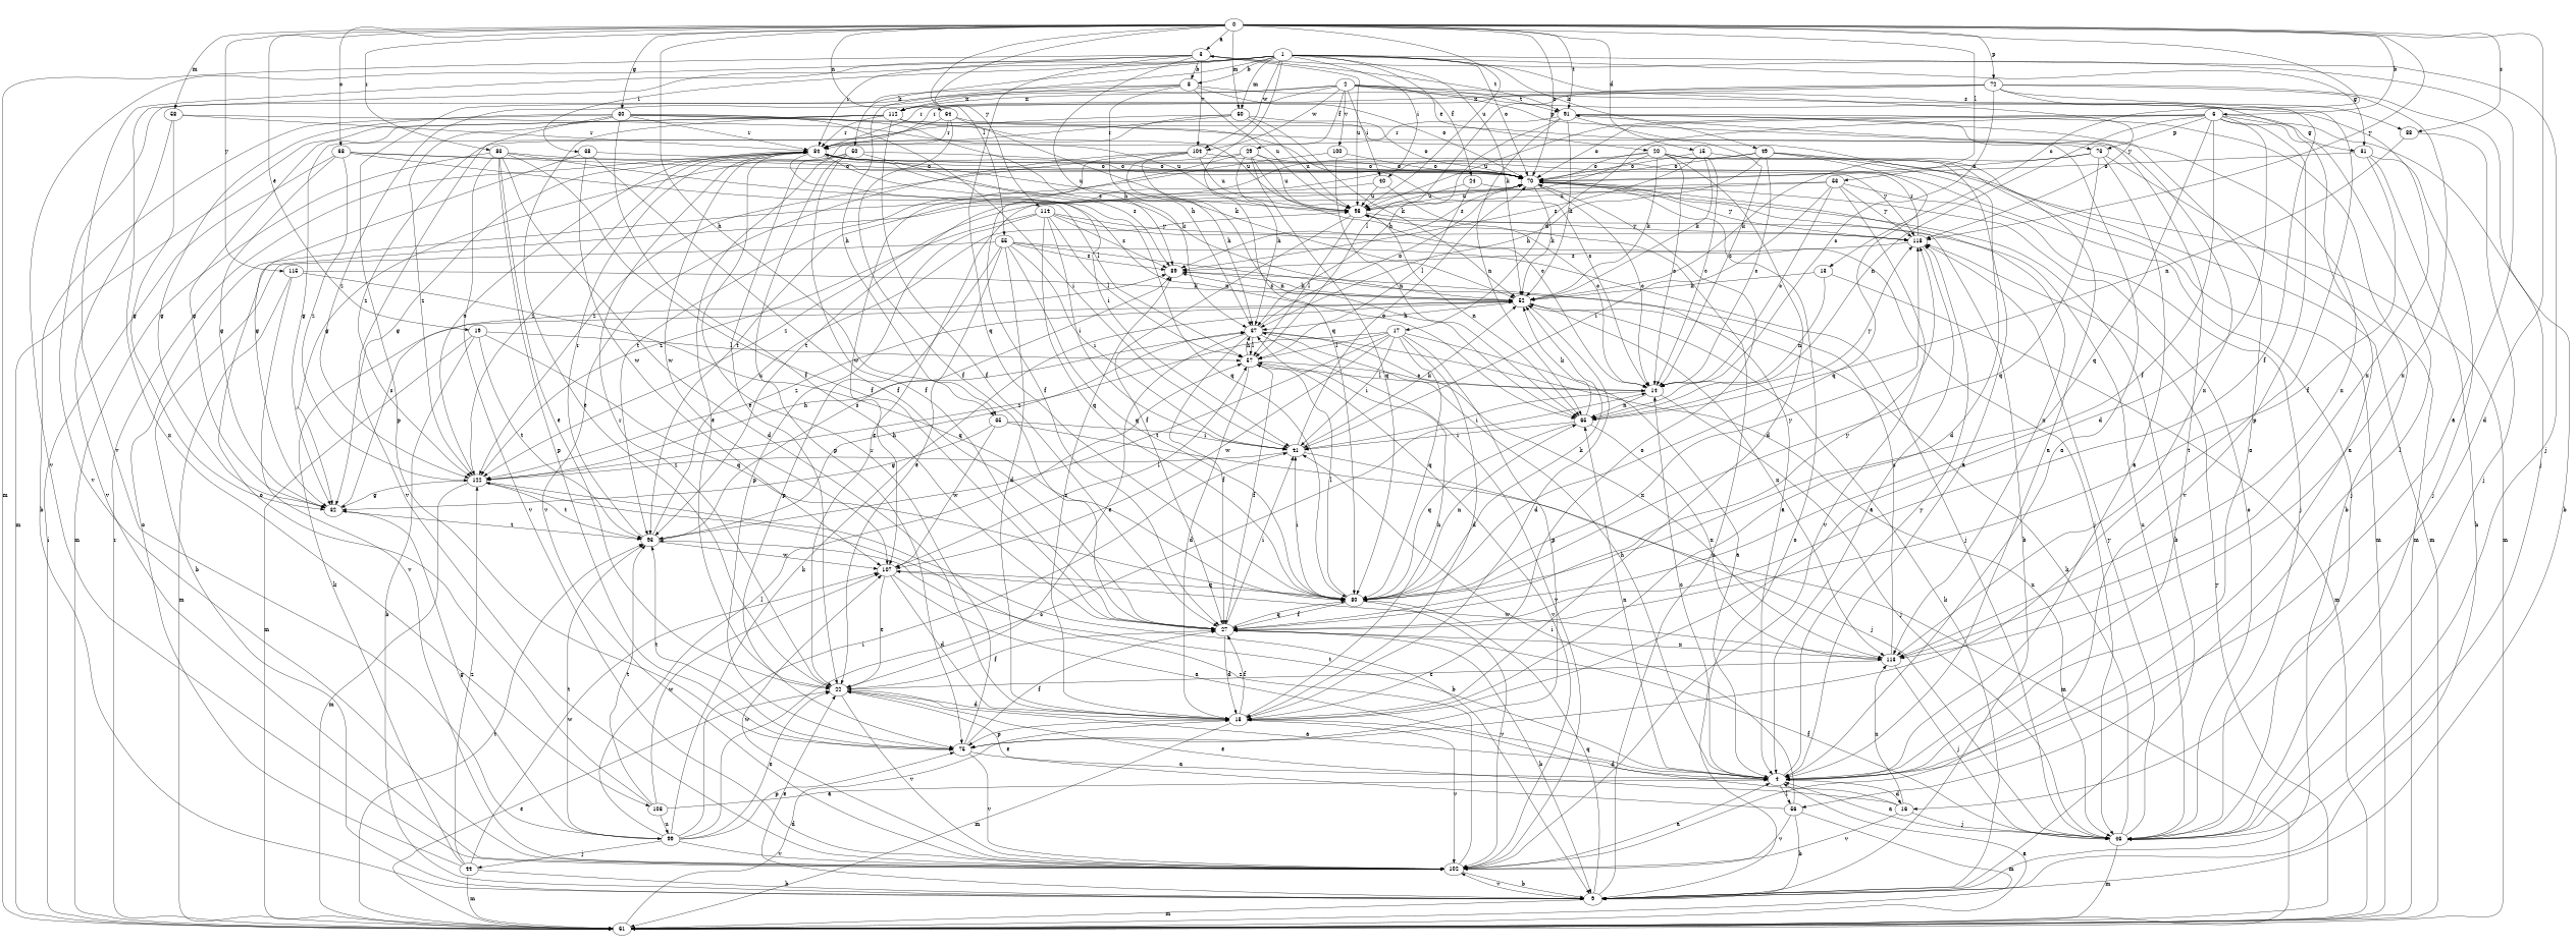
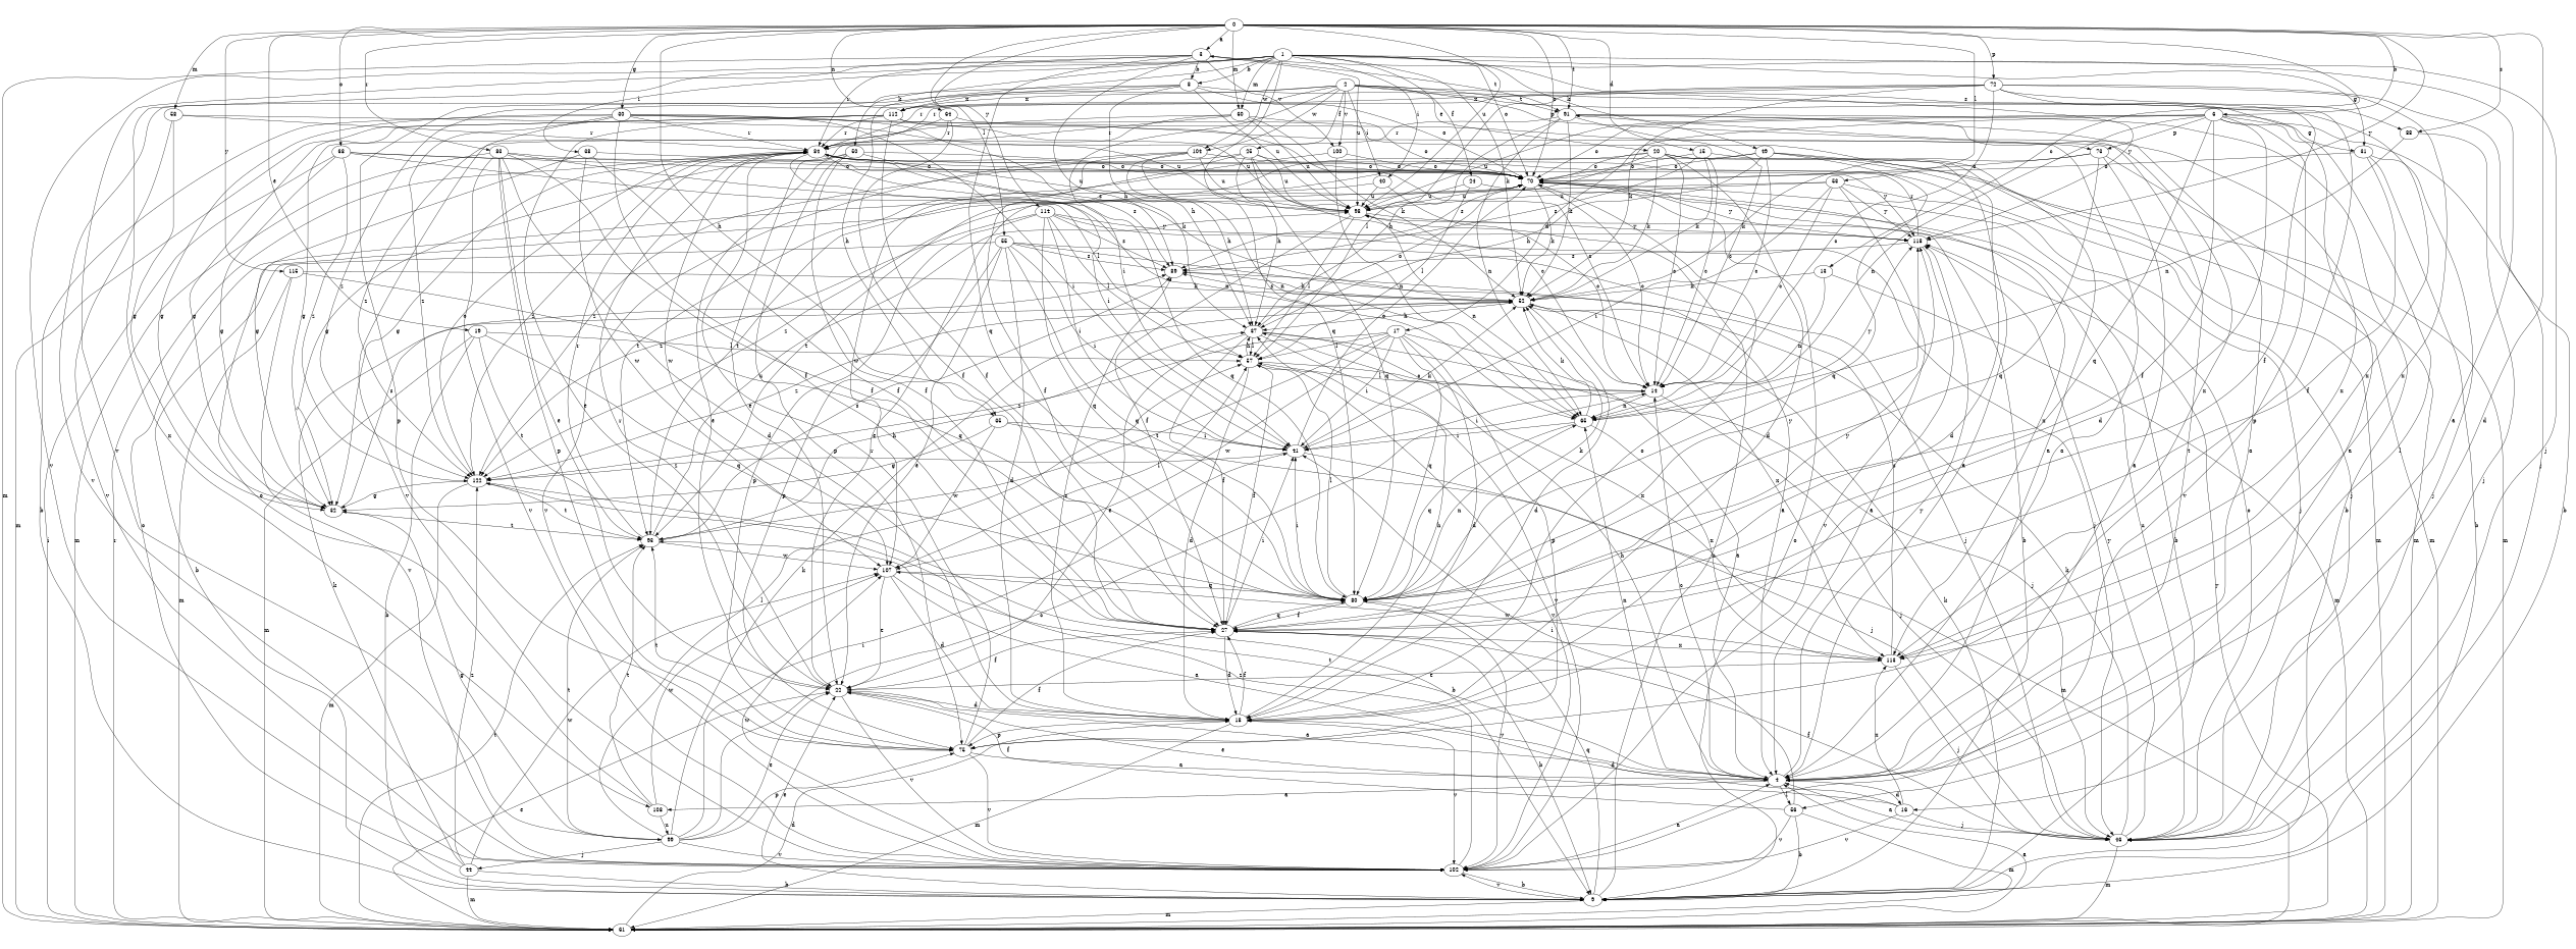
  strict digraph {
    0
    3
    6
    13
    15
    16
    19
    30
    35
    53
    55
    58
    60
    64
    68
    70
    72
    83
    88
    91
    98
    114
    115
    118
    8
    80
    84
    100
    37
    61
    102
    31
    73
    4
    65
    9
    17
    18
    27
    52
    14
    89
    46
    113
    22
    93
    57
    41
    122
    32
    107
    75
    112
    1
    24
    38
    40
    49
    50
    99
    104
    108
    44
    2
    20
-   25 [label=29]
+   25
    56
    0 -> 3 [label=a]
    0 -> 6 [label=b]
    0 -> 13 [label=c]
    0 -> 15 [label=d]
    0 -> 16 [label=d]
    0 -> 19 [label=e]
    0 -> 30 [label=g]
    0 -> 35 [label=h]
    0 -> 53 [label=l]
    0 -> 55 [label=l]
    0 -> 58 [label=m]
    0 -> 60 [label=m]
    0 -> 64 [label=n]
    0 -> 68 [label=o]
    0 -> 70 [label=o]
    0 -> 72 [label=p]
    0 -> 83 [label=r]
    0 -> 88 [label=s]
    0 -> 91 [label=t]
    0 -> 98 [label=u]
    0 -> 114 [label=y]
    0 -> 115 [label=y]
    0 -> 118 [label=y]
    3 -> 91 [label=t]
    3 -> 98 [label=u]
    3 -> 8 [label=b]
    3 -> 80 [label=q]
    3 -> 84 [label=r]
-   3 -> 104 [label=v]
+   3 -> 100 [label=v]
    3 -> 37 [label=h]
    3 -> 61 [label=m]
    3 -> 102 [label=v]
    6 -> 70 [label=o]
    6 -> 98 [label=u]
    6 -> 80 [label=q]
    6 -> 102 [label=v]
    6 -> 31 [label=g]
    6 -> 73 [label=p]
    6 -> 4 [label=a]
    6 -> 65 [label=n]
    6 -> 9 [label=b]
    6 -> 17 [label=d]
    6 -> 18 [label=d]
    6 -> 27 [label=f]
    13 -> 61 [label=m]
    13 -> 65 [label=n]
    13 -> 52 [label=k]
    15 -> 70 [label=o]
    15 -> 61 [label=m]
    15 -> 52 [label=k]
    15 -> 14 [label=c]
    15 -> 89 [label=s]
    16 -> 102 [label=v]
    16 -> 18 [label=d]
    16 -> 46 [label=j]
    16 -> 113 [label=x]
    16 -> 22 [label=e]
    19 -> 80 [label=q]
    19 -> 61 [label=m]
    19 -> 9 [label=b]
    19 -> 93 [label=t]
    19 -> 57 [label=l]
    30 -> 98 [label=u]
    30 -> 84 [label=r]
    30 -> 102 [label=v]
    30 -> 9 [label=b]
    30 -> 27 [label=f]
    30 -> 89 [label=s]
    30 -> 113 [label=x]
    30 -> 41 [label=i]
    30 -> 122 [label=z]
    30 -> 32 [label=g]
    35 -> 46 [label=j]
    35 -> 41 [label=i]
    35 -> 32 [label=g]
    35 -> 107 [label=w]
    53 -> 98 [label=u]
    53 -> 118 [label=y]
    53 -> 102 [label=v]
    53 -> 14 [label=c]
    53 -> 46 [label=j]
    53 -> 41 [label=i]
    53 -> 122 [label=z]
    55 -> 80 [label=q]
    55 -> 4 [label=a]
    55 -> 9 [label=b]
    55 -> 18 [label=d]
    55 -> 89 [label=s]
    55 -> 46 [label=j]
    55 -> 22 [label=e]
    55 -> 41 [label=i]
    55 -> 75 [label=p]
    58 -> 98 [label=u]
    58 -> 84 [label=r]
    58 -> 102 [label=v]
    58 -> 32 [label=g]
    60 -> 70 [label=o]
    60 -> 98 [label=u]
    60 -> 84 [label=r]
    60 -> 52 [label=k]
    60 -> 22 [label=e]
    60 -> 32 [label=g]
    64 -> 84 [label=r]
    64 -> 4 [label=a]
    64 -> 27 [label=f]
-   64 -> 52 [label=k]
+   72 -> 52 [label=k]
    64 -> 122 [label=z]
    68 -> 70 [label=o]
    68 -> 118 [label=y]
    68 -> 61 [label=i]
    68 -> 57 [label=l]
    68 -> 122 [label=z]
    68 -> 32 [label=g]
    70 -> 98 [label=u]
    70 -> 118 [label=y]
    70 -> 9 [label=b]
    70 -> 52 [label=k]
    70 -> 14 [label=c]
    70 -> 113 [label=x]
    72 -> 84 [label=r]
    72 -> 27 [label=f]
    72 -> 14 [label=c]
    72 -> 46 [label=j]
    72 -> 113 [label=x]
    72 -> 57 [label=l]
    72 -> 75 [label=p]
    72 -> 112 [label=x]
    83 -> 70 [label=o]
    83 -> 61 [label=m]
    83 -> 102 [label=v]
    83 -> 65 [label=n]
    83 -> 18 [label=d]
    83 -> 27 [label=f]
    83 -> 22 [label=e]
    83 -> 75 [label=p]
    88 -> 65 [label=n]
    88 -> 46 [label=j]
    91 -> 84 [label=r]
    91 -> 37 [label=h]
    91 -> 4 [label=a]
    91 -> 65 [label=n]
    91 -> 9 [label=b]
    91 -> 52 [label=k]
    91 -> 14 [label=c]
    91 -> 113 [label=x]
    98 -> 118 [label=y]
    98 -> 65 [label=n]
    98 -> 27 [label=f]
    98 -> 57 [label=l]
    114 -> 118 [label=y]
    114 -> 80 [label=q]
    114 -> 89 [label=s]
    114 -> 46 [label=j]
    114 -> 57 [label=l]
    114 -> 41 [label=i]
    114 -> 122 [label=z]
    114 -> 75 [label=p]
    115 -> 80 [label=q]
    115 -> 61 [label=m]
    115 -> 102 [label=v]
    115 -> 52 [label=k]
    118 -> 84 [label=r]
    118 -> 4 [label=a]
    118 -> 89 [label=s]
    8 -> 70 [label=o]
    8 -> 98 [label=u]
    8 -> 37 [label=h]
    8 -> 102 [label=v]
    8 -> 113 [label=x]
    8 -> 75 [label=p]
    8 -> 112 [label=x]
    80 -> 118 [label=y]
    80 -> 102 [label=v]
    80 -> 65 [label=n]
    80 -> 27 [label=f]
    80 -> 52 [label=k]
    80 -> 57 [label=l]
    80 -> 41 [label=i]
    84 -> 70 [label=o]
    84 -> 98 [label=u]
    84 -> 80 [label=q]
    84 -> 52 [label=k]
    84 -> 46 [label=j]
    84 -> 41 [label=i]
    84 -> 122 [label=z]
    84 -> 32 [label=g]
    84 -> 107 [label=w]
    100 -> 70 [label=o]
    100 -> 65 [label=n]
    100 -> 93 [label=t]
    37 -> 70 [label=o]
    37 -> 102 [label=v]
    37 -> 27 [label=f]
-   37 -> 46 [label=u]
+   37 -> 46 [label=j]
    37 -> 113 [label=x]
    37 -> 22 [label=e]
    37 -> 57 [label=l]
    61 -> 118 [label=y]
    61 -> 84 [label=r]
    61 -> 4 [label=a]
    61 -> 18 [label=d]
    61 -> 22 [label=e]
    61 -> 93 [label=t]
    102 -> 4 [label=a]
    102 -> 9 [label=b]
    102 -> 122 [label=z]
    102 -> 107 [label=w]
    31 -> 70 [label=o]
    31 -> 9 [label=b]
    31 -> 27 [label=f]
    31 -> 46 [label=j]
    73 -> 70 [label=o]
    73 -> 80 [label=q]
    73 -> 61 [label=m]
    73 -> 4 [label=a]
    73 -> 52 [label=k]
    4 -> 3 [label=a]
    4 -> 16 [label=d]
    4 -> 91 [label=t]
    4 -> 118 [label=y]
    4 -> 37 [label=h]
    4 -> 65 [label=n]
    4 -> 14 [label=c]
    4 -> 93 [label=t]
    4 -> 56 [label=l]
    65 -> 118 [label=y]
    65 -> 80 [label=q]
    65 -> 52 [label=k]
    65 -> 113 [label=x]
    65 -> 41 [label=i]
    9 -> 70 [label=o]
    9 -> 98 [label=u]
    9 -> 80 [label=q]
    9 -> 61 [label=m]
    9 -> 102 [label=v]
    9 -> 52 [label=k]
    9 -> 22 [label=e]
    17 -> 80 [label=q]
    17 -> 4 [label=a]
    17 -> 18 [label=d]
    17 -> 93 [label=t]
    17 -> 57 [label=l]
    17 -> 41 [label=i]
    17 -> 122 [label=z]
    17 -> 107 [label=w]
    17 -> 75 [label=p]
    18 -> 70 [label=o]
    18 -> 37 [label=h]
    18 -> 61 [label=m]
    18 -> 102 [label=v]
    18 -> 27 [label=f]
    18 -> 89 [label=s]
    18 -> 75 [label=p]
    27 -> 118 [label=y]
    27 -> 80 [label=q]
    27 -> 9 [label=b]
    27 -> 18 [label=d]
    27 -> 113 [label=x]
    27 -> 41 [label=i]
    52 -> 37 [label=h]
    52 -> 18 [label=d]
    52 -> 89 [label=s]
    52 -> 113 [label=x]
    52 -> 122 [label=z]
    14 -> 65 [label=n]
    14 -> 46 [label=j]
    14 -> 57 [label=l]
    14 -> 41 [label=i]
    89 -> 52 [label=k]
    46 -> 70 [label=o]
    46 -> 98 [label=u]
    46 -> 118 [label=y]
    46 -> 61 [label=m]
    46 -> 4 [label=a]
    46 -> 27 [label=f]
    46 -> 52 [label=k]
    113 -> 89 [label=s]
    113 -> 46 [label=j]
    113 -> 22 [label=e]
    113 -> 107 [label=w]
    22 -> 84 [label=r]
    22 -> 102 [label=v]
    22 -> 4 [label=a]
    22 -> 18 [label=d]
    22 -> 27 [label=f]
    93 -> 98 [label=u]
    93 -> 84 [label=r]
    93 -> 37 [label=h]
    93 -> 89 [label=s]
    93 -> 107 [label=w]
    57 -> 37 [label=h]
    57 -> 102 [label=v]
    57 -> 18 [label=d]
    57 -> 27 [label=f]
    57 -> 14 [label=c]
    41 -> 70 [label=o]
    41 -> 61 [label=m]
    41 -> 52 [label=k]
    41 -> 122 [label=z]
    122 -> 84 [label=o]
-   122 -> 37 [label=h]
    122 -> 61 [label=m]
    122 -> 9 [label=b]
    122 -> 93 [label=t]
    122 -> 32 [label=g]
    32 -> 89 [label=s]
    32 -> 93 [label=t]
    107 -> 80 [label=q]
    107 -> 4 [label=a]
    107 -> 18 [label=d]
    107 -> 22 [label=e]
    107 -> 57 [label=l]
    75 -> 84 [label=r]
    75 -> 102 [label=v]
    75 -> 4 [label=a]
    75 -> 27 [label=f]
    75 -> 93 [label=t]
    112 -> 84 [label=r]
    112 -> 61 [label=m]
    112 -> 4 [label=a]
    112 -> 27 [label=f]
    112 -> 14 [label=c]
    112 -> 22 [label=e]
    112 -> 32 [label=g]
    1 -> 35 [label=h]
    1 -> 60 [label=m]
    1 -> 70 [label=o]
    1 -> 118 [label=y]
    1 -> 8 [label=b]
    1 -> 80 [label=q]
    1 -> 31 [label=g]
    1 -> 52 [label=k]
    1 -> 46 [label=j]
    1 -> 24 [label=f]
    1 -> 38 [label=i]
    1 -> 40 [label=i]
    1 -> 49 [label=k]
    1 -> 50 [label=k]
    1 -> 99 [label=v]
    1 -> 104 [label=w]
    1 -> 108 [label=x]
    24 -> 98 [label=u]
    24 -> 9 [label=b]
    24 -> 57 [label=l]
    38 -> 70 [label=o]
    38 -> 27 [label=f]
    38 -> 32 [label=g]
    38 -> 107 [label=w]
    40 -> 98 [label=u]
    40 -> 14 [label=c]
    40 -> 22 [label=e]
    49 -> 70 [label=o]
    49 -> 80 [label=q]
    49 -> 37 [label=h]
    49 -> 61 [label=m]
    49 -> 18 [label=d]
    49 -> 14 [label=c]
    49 -> 93 [label=t]
    50 -> 70 [label=o]
    50 -> 27 [label=f]
    50 -> 89 [label=s]
    50 -> 22 [label=e]
    50 -> 32 [label=g]
    50 -> 75 [label=p]
    99 -> 102 [label=v]
    99 -> 52 [label=k]
    99 -> 14 [label=c]
    99 -> 22 [label=e]
    99 -> 93 [label=t]
    99 -> 57 [label=l]
    99 -> 41 [label=i]
    99 -> 32 [label=g]
    99 -> 75 [label=p]
    99 -> 44 [label=j]
    104 -> 70 [label=o]
    104 -> 98 [label=u]
    104 -> 37 [label=h]
    104 -> 102 [label=v]
    104 -> 65 [label=n]
    104 -> 107 [label=w]
    108 -> 70 [label=o]
-   108 -> 4 [label=a]
+   4 -> 108 [label=a]
    108 -> 93 [label=t]
    108 -> 107 [label=w]
    108 -> 99 [label=u]
    44 -> 70 [label=o]
    44 -> 61 [label=m]
    44 -> 9 [label=b]
    44 -> 52 [label=k]
    44 -> 122 [label=z]
    44 -> 107 [label=w]
    2 -> 88 [label=s]
    2 -> 91 [label=t]
    2 -> 84 [label=r]
    2 -> 100 [label=v]
    2 -> 73 [label=p]
+   2 -> 41 [label=i]
    2 -> 122 [label=z]
    2 -> 112 [label=x]
    2 -> 40 [label=i]
    2 -> 104 [label=w]
    2 -> 20 [label=e]
    2 -> 25 [label=f]
    2 -> 56 [label=l]
    20 -> 70 [label=o]
    20 -> 61 [label=m]
    20 -> 4 [label=a]
    20 -> 18 [label=d]
    20 -> 52 [label=k]
    20 -> 14 [label=c]
    20 -> 89 [label=s]
    20 -> 93 [label=t]
    25 -> 70 [label=o]
    25 -> 98 [label=u]
    25 -> 80 [label=q]
    25 -> 37 [label=h]
    25 -> 27 [label=f]
    25 -> 14 [label=c]
    25 -> 122 [label=z]
    56 -> 61 [label=m]
    56 -> 102 [label=v]
    56 -> 9 [label=b]
-   56 -> 22 [label=e]
+   56 -> 22 [label=f]
    56 -> 41 [label=i]
  }
